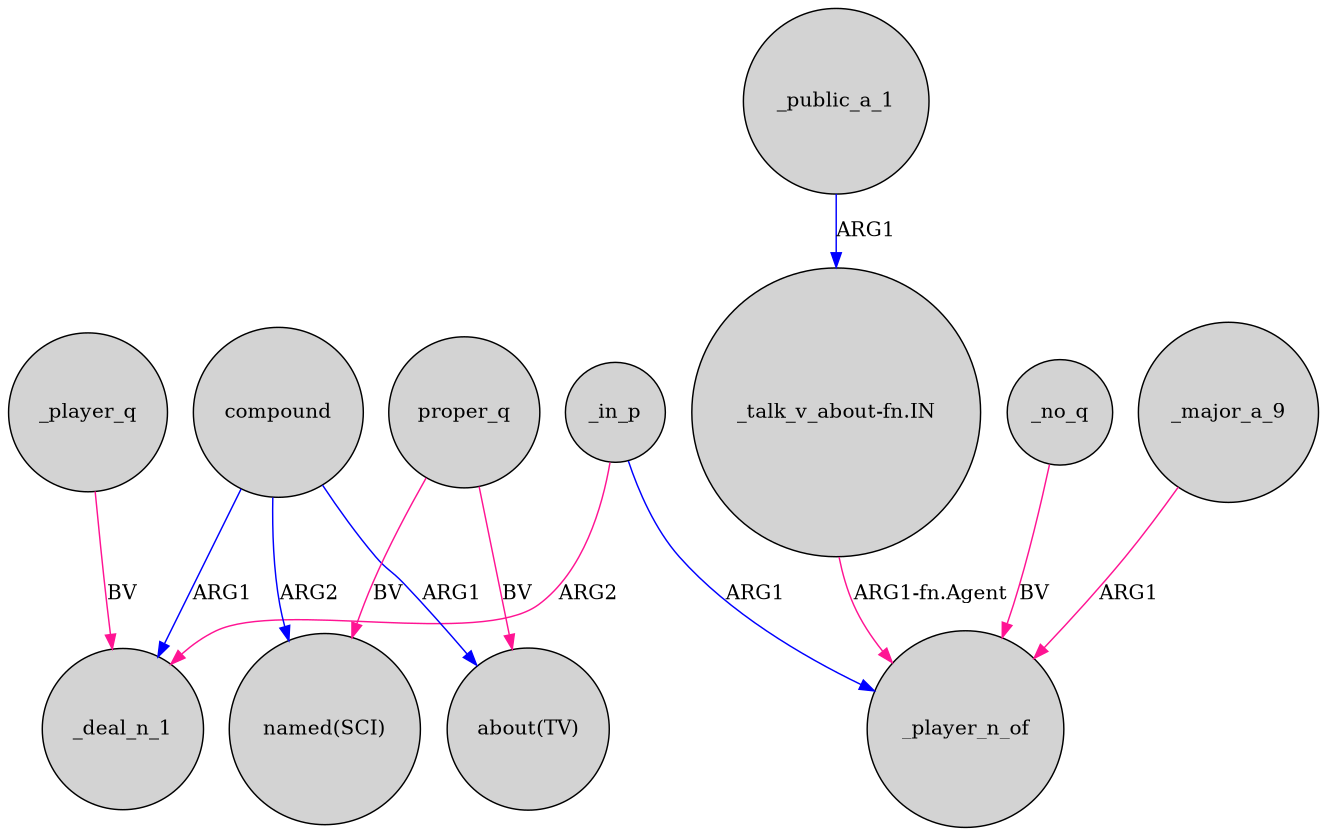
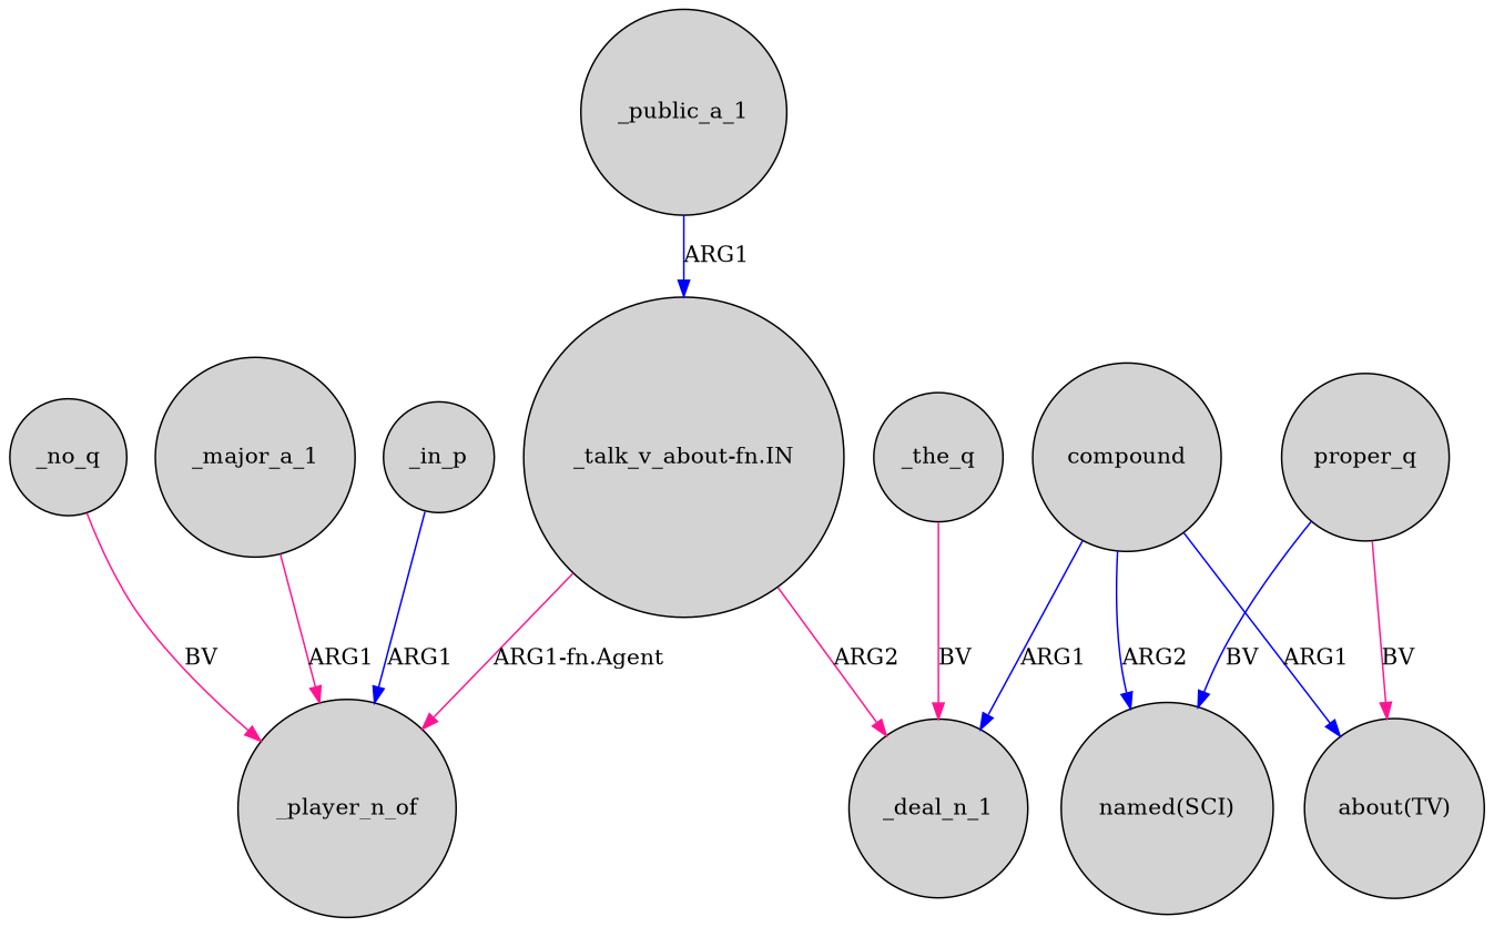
  digraph {
    node [shape=circle style=filled]
    edge [color=deeppink]
    _in_p
    _deal_n_1
    _player_n_of
    "_talk_v_about-fn.IN"
    _no_q
    _public_a_1
-   _major_a_1 [label=_major_a_9]
+   _major_a_1
    compound
    n9 [label="about(TV)"]
    "named(SCI)"
    proper_q
-   _the_q [label=_player_q]
-   _in_p -> _deal_n_1 [label=ARG2]
+   _the_q
+   "_talk_v_about-fn.IN" -> _deal_n_1 [label=ARG2]
    _in_p -> _player_n_of [color=blue label=ARG1]
    "_talk_v_about-fn.IN" -> _player_n_of [label="ARG1-fn.Agent"]
    _no_q -> _player_n_of [label=BV]
    _public_a_1 -> "_talk_v_about-fn.IN" [color=blue label=ARG1]
    _major_a_1 -> _player_n_of [label=ARG1]
    compound -> _deal_n_1 [color=blue label=ARG1]
    compound -> n9 [color=blue label=ARG1]
    compound -> "named(SCI)" [color=blue label=ARG2]
    proper_q -> n9 [label=BV]
-   proper_q -> "named(SCI)" [label=BV]
+   proper_q -> "named(SCI)" [color=blue label=BV]
    _the_q -> _deal_n_1 [label=BV]
  }
